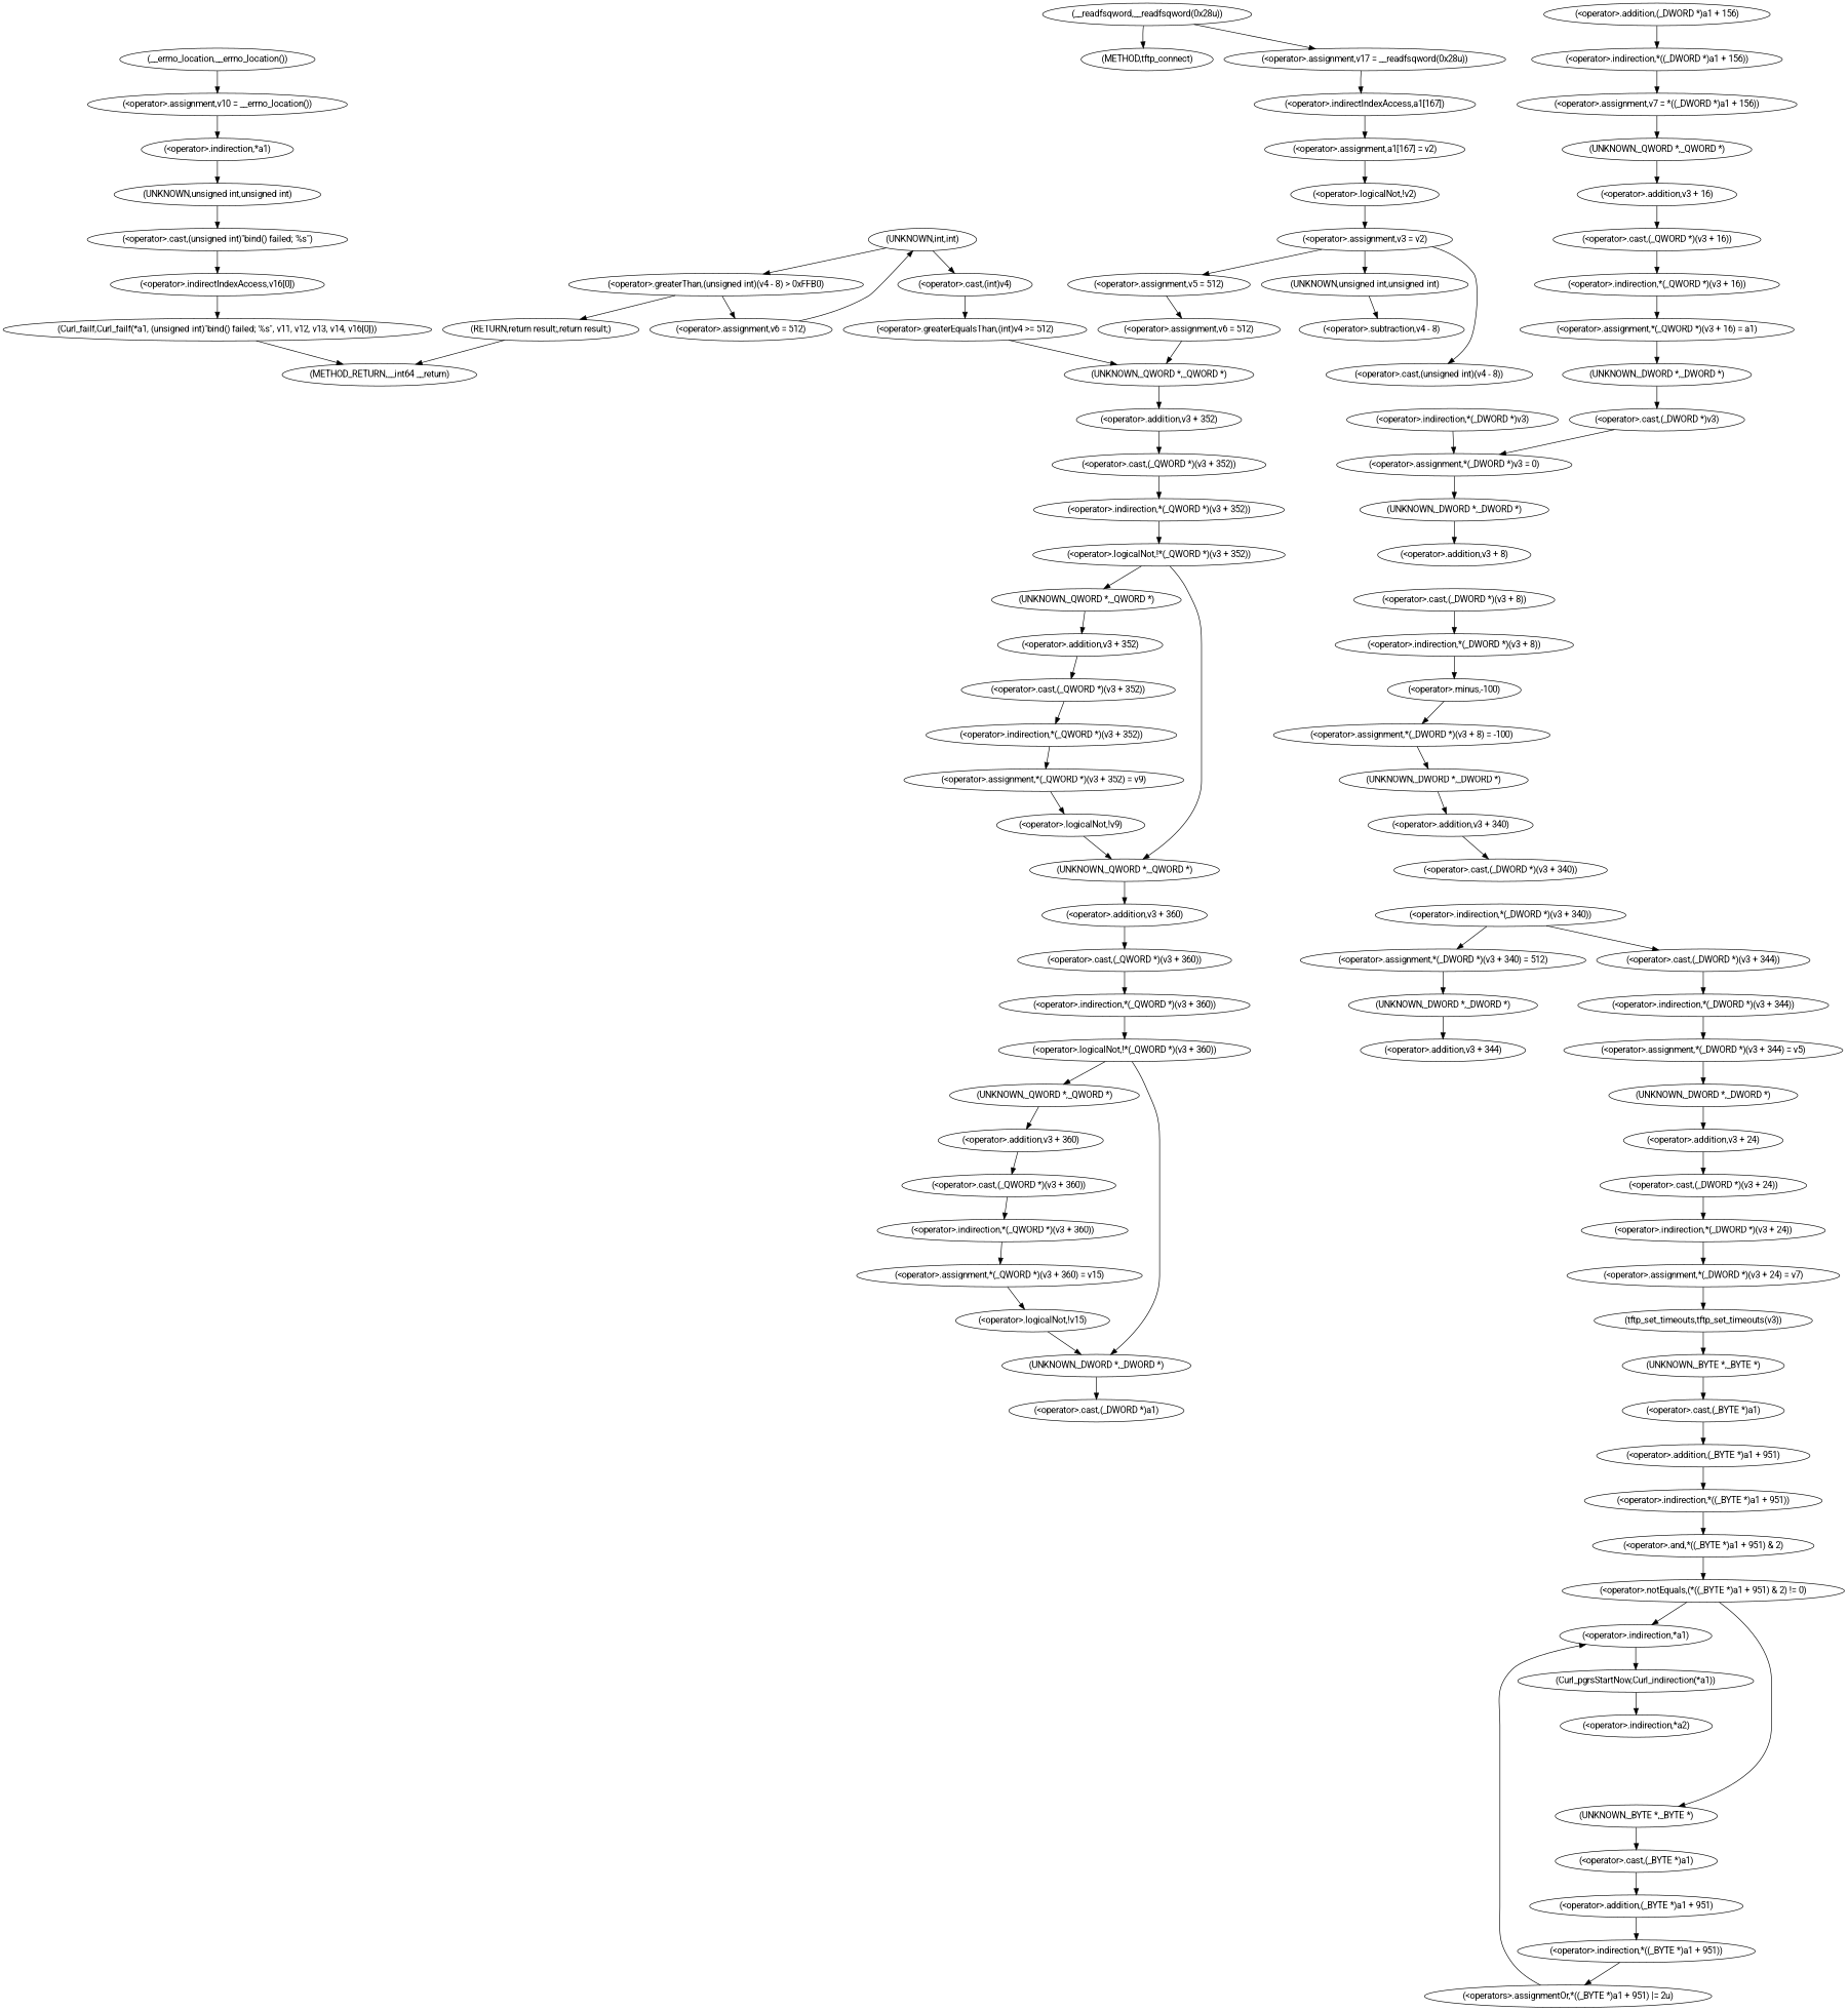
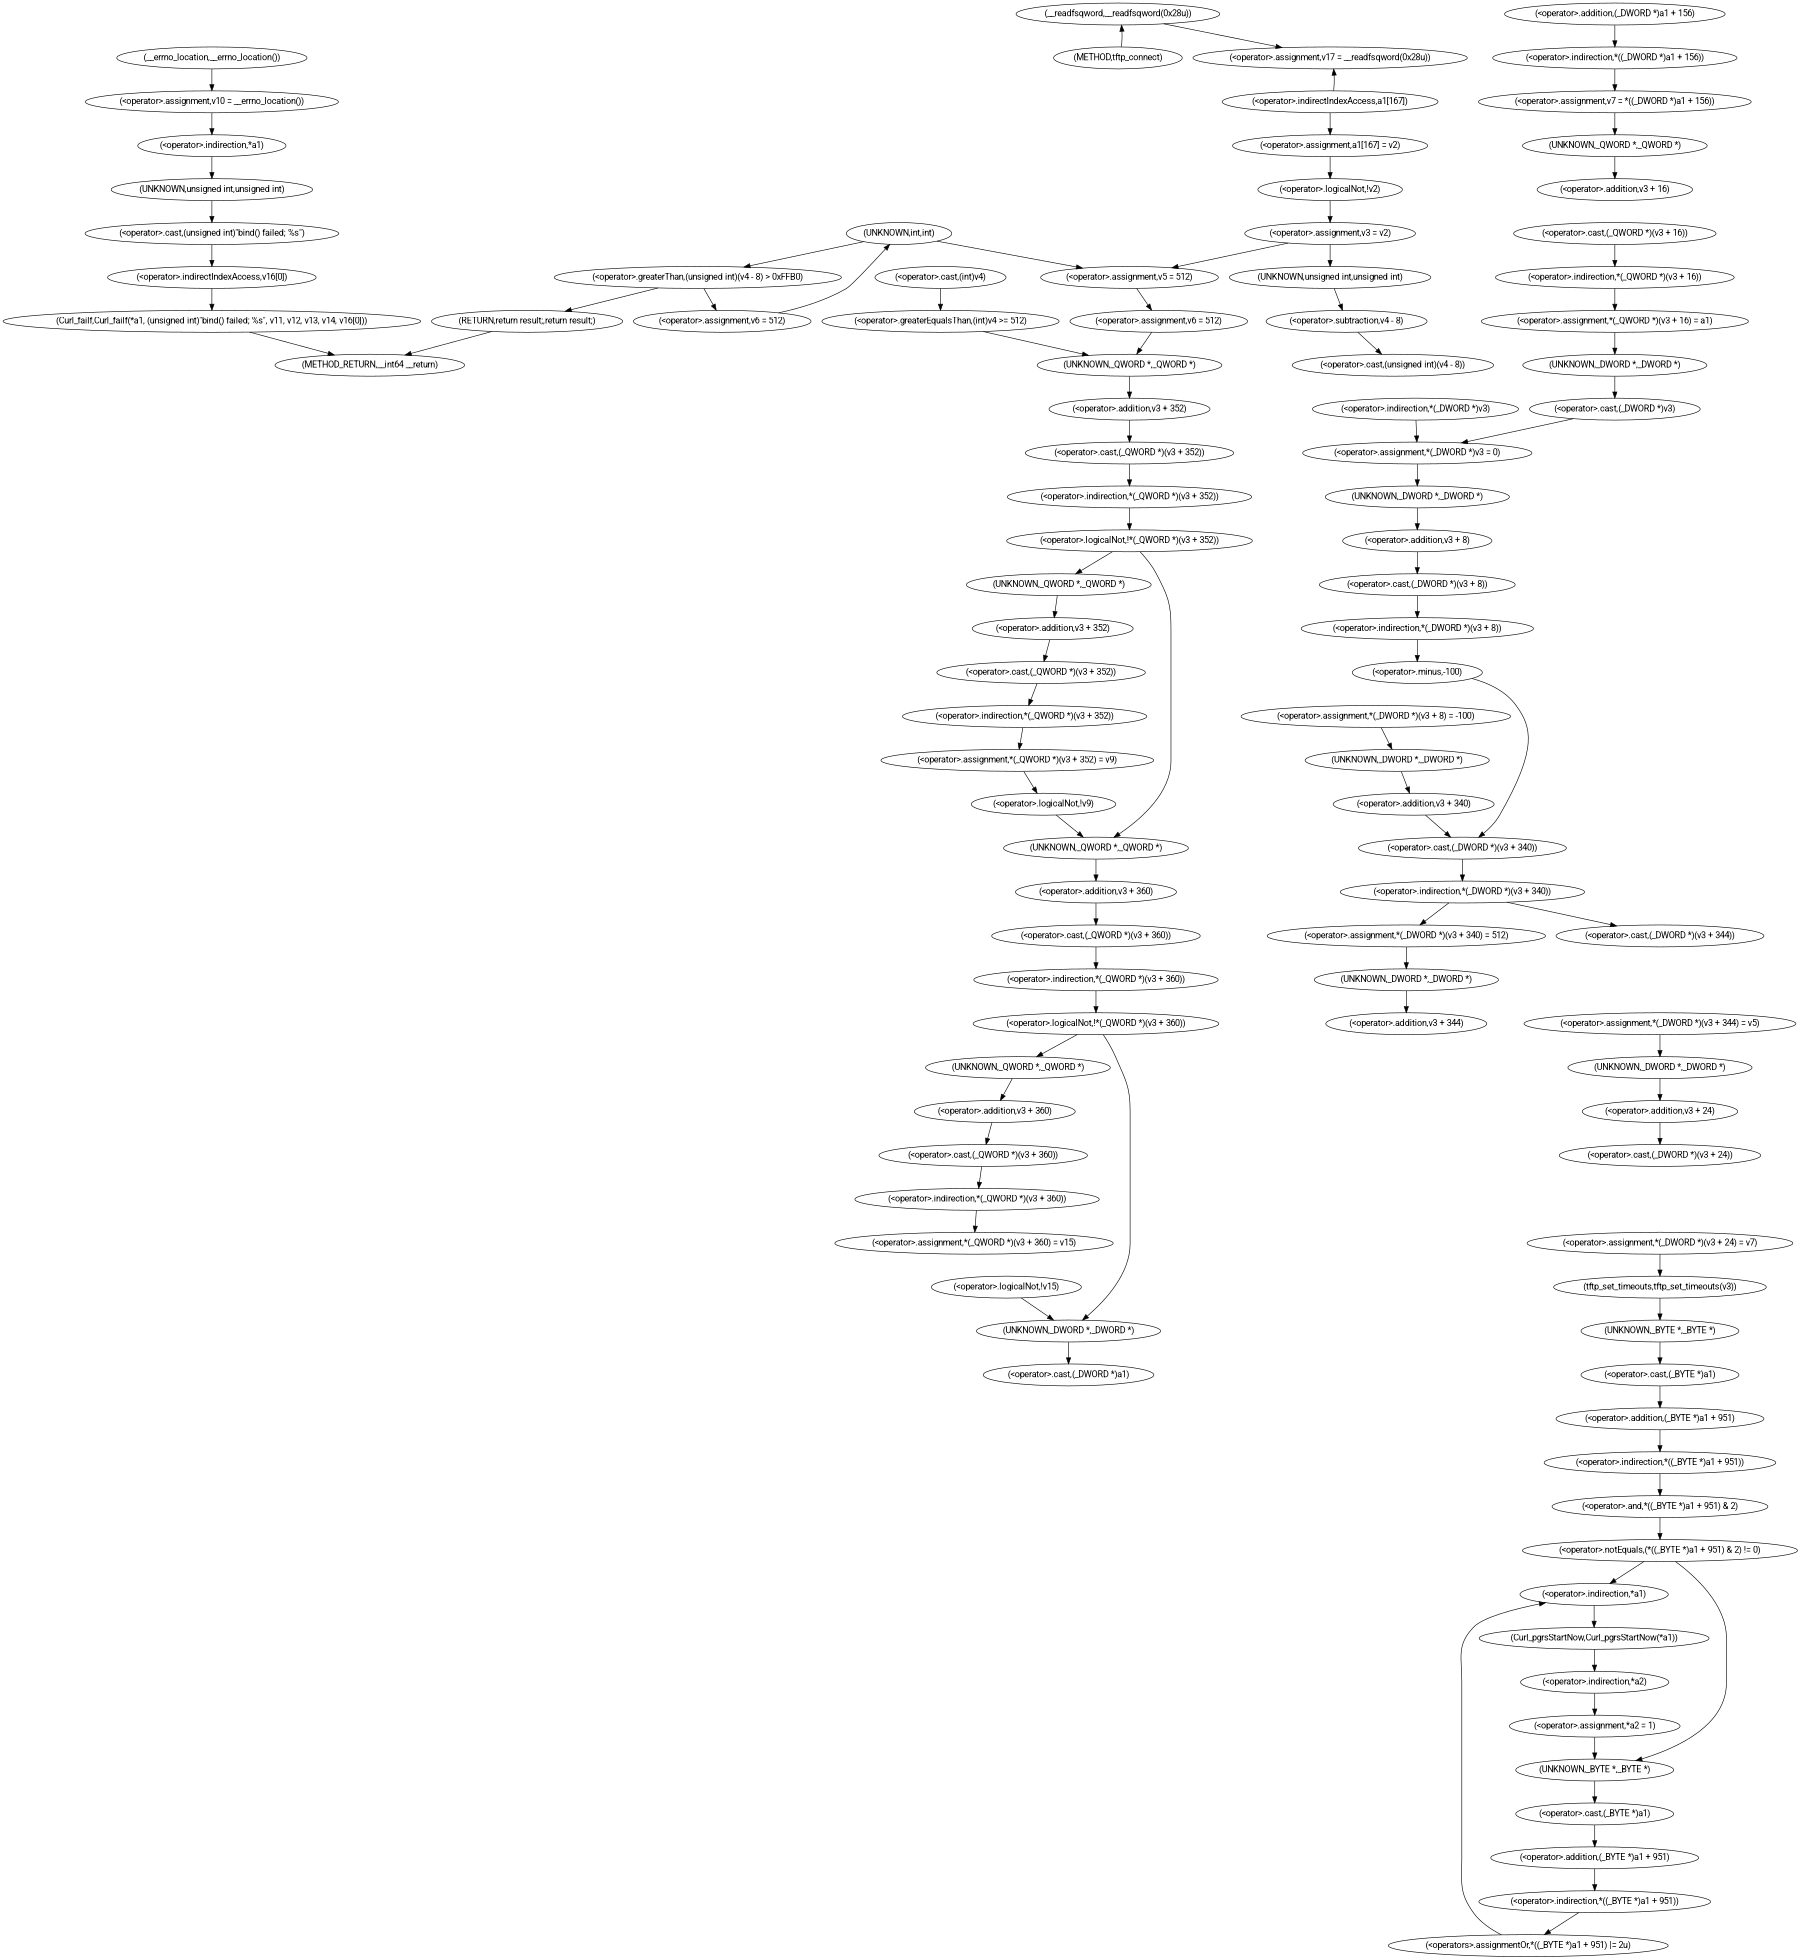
  digraph {
    fontname=Roboto
    node [fontname=Roboto]
    edge [fontname=Roboto]
    n1 [label="(<operator>.assignment,v17 = __readfsqword(0x28u))"]
    n2 [label="(<operator>.indirectIndexAccess,a1[167])"]
    n3 [label="(<operator>.assignment,a1[167] = v2)"]
    n4 [label="(__readfsqword,__readfsqword(0x28u))"]
    n5 [label="(<operator>.logicalNot,!v2)"]
    n6 [label="(<operator>.assignment,v3 = v2)"]
    n7 [label="(UNKNOWN,unsigned int,unsigned int)"]
    n8 [label="(<operator>.assignment,v5 = 512)"]
    n9 [label="(<operator>.subtraction,v4 - 8)"]
    n10 [label="(<operator>.assignment,v6 = 512)"]
    n11 [label="(<operator>.greaterThan,(unsigned int)(v4 - 8) > 0xFFB0)"]
    n12 [label="(RETURN,return result;,return result;)"]
    n13 [label="(<operator>.assignment,v6 = 512)"]
    n14 [label="(METHOD_RETURN,__int64 __return)"]
    n15 [label="(UNKNOWN,int,int)"]
    n16 [label="(<operator>.cast,(unsigned int)(v4 - 8))"]
    n17 [label="(<operator>.cast,(int)v4)"]
    n18 [label="(<operator>.greaterEqualsThan,(int)v4 >= 512)"]
    n19 [label="(UNKNOWN,_QWORD *,_QWORD *)"]
    n20 [label="(<operator>.addition,v3 + 352)"]
    n21 [label="(<operator>.logicalNot,!*(_QWORD *)(v3 + 352))"]
    n22 [label="(UNKNOWN,_QWORD *,_QWORD *)"]
    n23 [label="(UNKNOWN,_QWORD *,_QWORD *)"]
    n24 [label="(<operator>.addition,v3 + 352)"]
    n25 [label="(<operator>.addition,v3 + 360)"]
    n26 [label="(<operator>.indirection,*(_QWORD *)(v3 + 352))"]
    n27 [label="(<operator>.cast,(_QWORD *)(v3 + 352))"]
    n28 [label="(<operator>.assignment,*(_QWORD *)(v3 + 352) = v9)"]
    n29 [label="(<operator>.logicalNot,!v9)"]
    n30 [label="(<operator>.indirection,*(_QWORD *)(v3 + 352))"]
    n31 [label="(<operator>.cast,(_QWORD *)(v3 + 352))"]
    n32 [label="(<operator>.logicalNot,!*(_QWORD *)(v3 + 360))"]
    n33 [label="(UNKNOWN,_QWORD *,_QWORD *)"]
    n34 [label="(UNKNOWN,_DWORD *,_DWORD *)"]
    n35 [label="(<operator>.addition,v3 + 360)"]
    n36 [label="(<operator>.cast,(_DWORD *)a1)"]
    n37 [label="(<operator>.indirection,*(_QWORD *)(v3 + 360))"]
    n38 [label="(<operator>.cast,(_QWORD *)(v3 + 360))"]
    n39 [label="(<operator>.assignment,*(_QWORD *)(v3 + 360) = v15)"]
    n40 [label="(<operator>.logicalNot,!v15)"]
    n41 [label="(<operator>.indirection,*(_QWORD *)(v3 + 360))"]
    n42 [label="(<operator>.cast,(_QWORD *)(v3 + 360))"]
    n43 [label="(<operator>.assignment,v7 = *((_DWORD *)a1 + 156))"]
    n44 [label="(UNKNOWN,_QWORD *,_QWORD *)"]
    n45 [label="(<operator>.addition,v3 + 16)"]
    n46 [label="(<operator>.indirection,*((_DWORD *)a1 + 156))"]
    n47 [label="(<operator>.addition,(_DWORD *)a1 + 156)"]
    n48 [label="(<operator>.assignment,*(_QWORD *)(v3 + 16) = a1)"]
    n49 [label="(UNKNOWN,_DWORD *,_DWORD *)"]
    n50 [label="(<operator>.cast,(_DWORD *)v3)"]
    n51 [label="(<operator>.indirection,*(_QWORD *)(v3 + 16))"]
    n52 [label="(<operator>.cast,(_QWORD *)(v3 + 16))"]
    n53 [label="(<operator>.assignment,*(_DWORD *)v3 = 0)"]
    n54 [label="(UNKNOWN,_DWORD *,_DWORD *)"]
    n55 [label="(<operator>.addition,v3 + 8)"]
    n56 [label="(<operator>.indirection,*(_DWORD *)v3)"]
    n57 [label="(<operator>.assignment,*(_DWORD *)(v3 + 8) = -100)"]
    n58 [label="(UNKNOWN,_DWORD *,_DWORD *)"]
    n59 [label="(<operator>.addition,v3 + 340)"]
    n60 [label="(<operator>.indirection,*(_DWORD *)(v3 + 8))"]
    n61 [label="(<operator>.minus,-100)"]
    n62 [label="(<operator>.cast,(_DWORD *)(v3 + 8))"]
    n63 [label="(<operator>.assignment,*(_DWORD *)(v3 + 340) = 512)"]
    n64 [label="(UNKNOWN,_DWORD *,_DWORD *)"]
    n65 [label="(<operator>.addition,v3 + 344)"]
    n66 [label="(<operator>.indirection,*(_DWORD *)(v3 + 340))"]
    n67 [label="(<operator>.cast,(_DWORD *)(v3 + 344))"]
    n68 [label="(<operator>.cast,(_DWORD *)(v3 + 340))"]
    n69 [label="(<operator>.assignment,*(_DWORD *)(v3 + 344) = v5)"]
    n70 [label="(UNKNOWN,_DWORD *,_DWORD *)"]
    n71 [label="(<operator>.addition,v3 + 24)"]
-   n72 [label="(<operator>.indirection,*(_DWORD *)(v3 + 344))"]
    n73 [label="(<operator>.assignment,*(_DWORD *)(v3 + 24) = v7)"]
    n74 [label="(tftp_set_timeouts,tftp_set_timeouts(v3))"]
    n75 [label="(UNKNOWN,_BYTE *,_BYTE *)"]
-   n76 [label="(<operator>.indirection,*(_DWORD *)(v3 + 24))"]
    n77 [label="(<operator>.cast,(_DWORD *)(v3 + 24))"]
    n78 [label="(<operator>.cast,(_BYTE *)a1)"]
    n79 [label="(<operator>.notEquals,(*((_BYTE *)a1 + 951) & 2) != 0)"]
    n80 [label="(<operator>.indirection,*a1)"]
    n81 [label="(UNKNOWN,_BYTE *,_BYTE *)"]
-   n82 [label="(Curl_pgrsStartNow,Curl_indirection(*a1))"]
+   n82 [label="(Curl_pgrsStartNow,Curl_pgrsStartNow(*a1))"]
    n83 [label="(<operator>.cast,(_BYTE *)a1)"]
    n84 [label="(<operator>.and,*((_BYTE *)a1 + 951) & 2)"]
    n85 [label="(<operator>.indirection,*((_BYTE *)a1 + 951))"]
    n86 [label="(<operator>.addition,(_BYTE *)a1 + 951)"]
    n87 [label="(<operator>.indirection,*a2)"]
+   n88 [label="(<operator>.assignment,*a2 = 1)"]
    n89 [label="(<operators>.assignmentOr,*((_BYTE *)a1 + 951) |= 2u)"]
    n90 [label="(<operator>.indirection,*((_BYTE *)a1 + 951))"]
    n91 [label="(<operator>.addition,(_BYTE *)a1 + 951)"]
    n92 [label="(<operator>.assignment,v10 = __errno_location())"]
    n93 [label="(<operator>.indirection,*a1)"]
    n94 [label="(UNKNOWN,unsigned int,unsigned int)"]
    n95 [label="(__errno_location,__errno_location())"]
    n96 [label="(Curl_failf,Curl_failf(*a1, (unsigned int)\"bind() failed; %s\", v11, v12, v13, v14, v16[0]))"]
    n97 [label="(<operator>.cast,(unsigned int)\"bind() failed; %s\")"]
    n98 [label="(<operator>.indirectIndexAccess,v16[0])"]
    n99 [label="(METHOD,tftp_connect)"]
-   n1 -> n2
+   n2 -> n1
    n2 -> n3
    n3 -> n5
    n4 -> n1
    n5 -> n6
    n6 -> n7
    n6 -> n8
    n7 -> n9
    n8 -> n10
-   n6 -> n16
+   n9 -> n16
    n10 -> n19
    n11 -> n12
    n11 -> n13
    n12 -> n14
    n13 -> n15
    n15 -> n11
-   n15 -> n17
+   n15 -> n8
    n17 -> n18
    n18 -> n19
    n19 -> n20
    n20 -> n27
    n21 -> n22
    n21 -> n23
    n22 -> n24
    n23 -> n25
    n24 -> n31
    n25 -> n38
    n26 -> n21
    n27 -> n26
    n28 -> n29
    n29 -> n23
    n30 -> n28
    n31 -> n30
    n32 -> n33
    n32 -> n34
    n33 -> n35
    n34 -> n36
    n35 -> n42
    n37 -> n32
    n38 -> n37
-   n39 -> n40
    n40 -> n34
    n41 -> n39
    n42 -> n41
    n43 -> n44
    n44 -> n45
-   n45 -> n52
    n46 -> n43
    n47 -> n46
    n48 -> n49
    n49 -> n50
    n50 -> n53
    n51 -> n48
    n52 -> n51
    n53 -> n54
    n54 -> n55
+   n55 -> n62
    n56 -> n53
    n57 -> n58
    n58 -> n59
    n59 -> n68
    n60 -> n61
-   n61 -> n57
+   n61 -> n68
    n62 -> n60
    n63 -> n64
    n64 -> n65
    n66 -> n63
    n66 -> n67
-   n67 -> n72
+   n68 -> n66
    n69 -> n70
    n70 -> n71
    n71 -> n77
-   n72 -> n69
    n73 -> n74
    n74 -> n75
    n75 -> n78
-   n76 -> n73
-   n77 -> n76
    n78 -> n86
    n79 -> n80
    n79 -> n81
    n80 -> n82
    n81 -> n83
    n82 -> n87
    n83 -> n91
    n84 -> n79
    n85 -> n84
    n86 -> n85
+   n87 -> n88
+   n88 -> n81
    n89 -> n80
    n90 -> n89
    n91 -> n90
    n92 -> n93
    n93 -> n94
    n94 -> n97
    n95 -> n92
    n96 -> n14
    n97 -> n98
    n98 -> n96
-   n4 -> n99
+   n99 -> n4
  }
